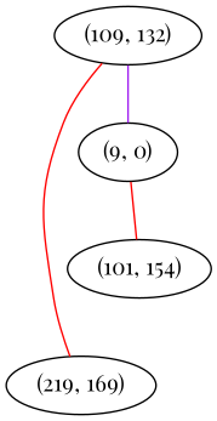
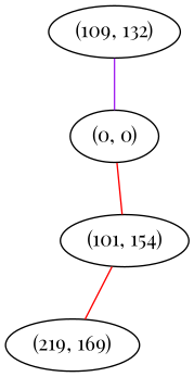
  graph {
    fontname="Playfair Display"
    node [fontname="Playfair Display"]
    edge [color=red fontname="Playfair Display" weight=1]
    "(109, 132)"
    "(219, 169)"
-   "(0, 0)" [label="(9, 0)"]
+   "(0, 0)"
    "(101, 154)"
-   "(109, 132)" -- "(219, 169)"
+   "(101, 154)" -- "(219, 169)"
    "(109, 132)" -- "(0, 0)" [color=purple weight=4]
    "(0, 0)" -- "(101, 154)"
  }
